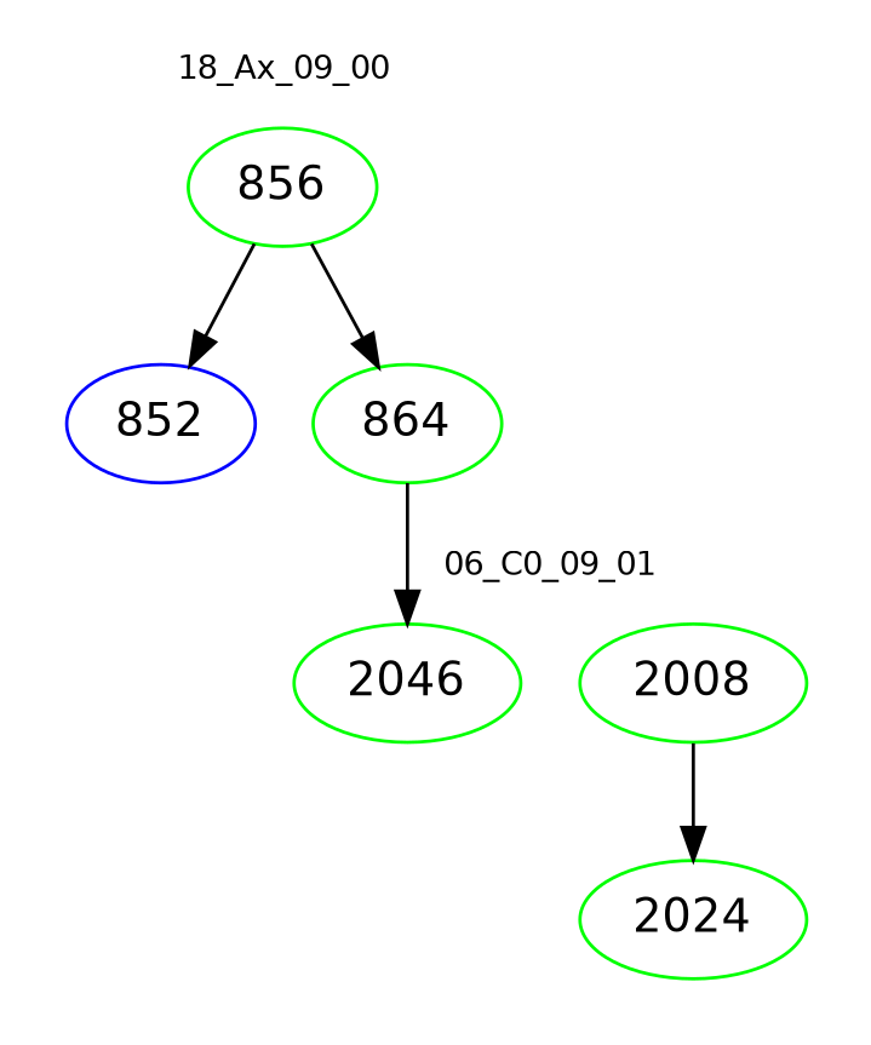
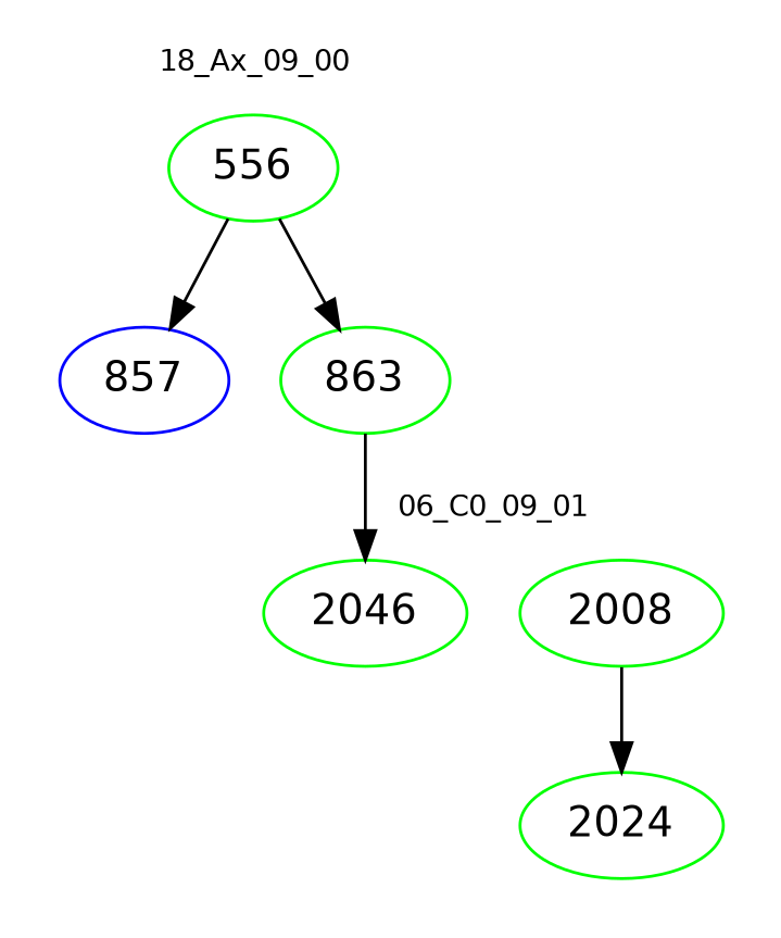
  digraph {
    fontname="DejaVu Sans"
    node [color=green fontname="DejaVu Sans"]
    edge [color=black fontname="DejaVu Sans"]
-   n1 [label=856]
-   n2 [color=blue label=852]
-   n3 [label=864]
+   n1 [label=556]
+   n2 [color=blue label=857]
+   n3 [label=863]
    n4 [label=2008]
    n5 [label=2024]
    n6 [label=2046]
    subgraph cluster_1 {
      color=white
      fontsize=10
      label="18_Ax_09_00"
      n1
      n2
      n3
    }
    subgraph cluster_2 {
      color=white
      fontsize=10
      label="06_C0_09_01"
      n4
      n5
      n6
    }
    n1 -> n2
    n1 -> n3
    n3 -> n6
    n4 -> n5
  }
